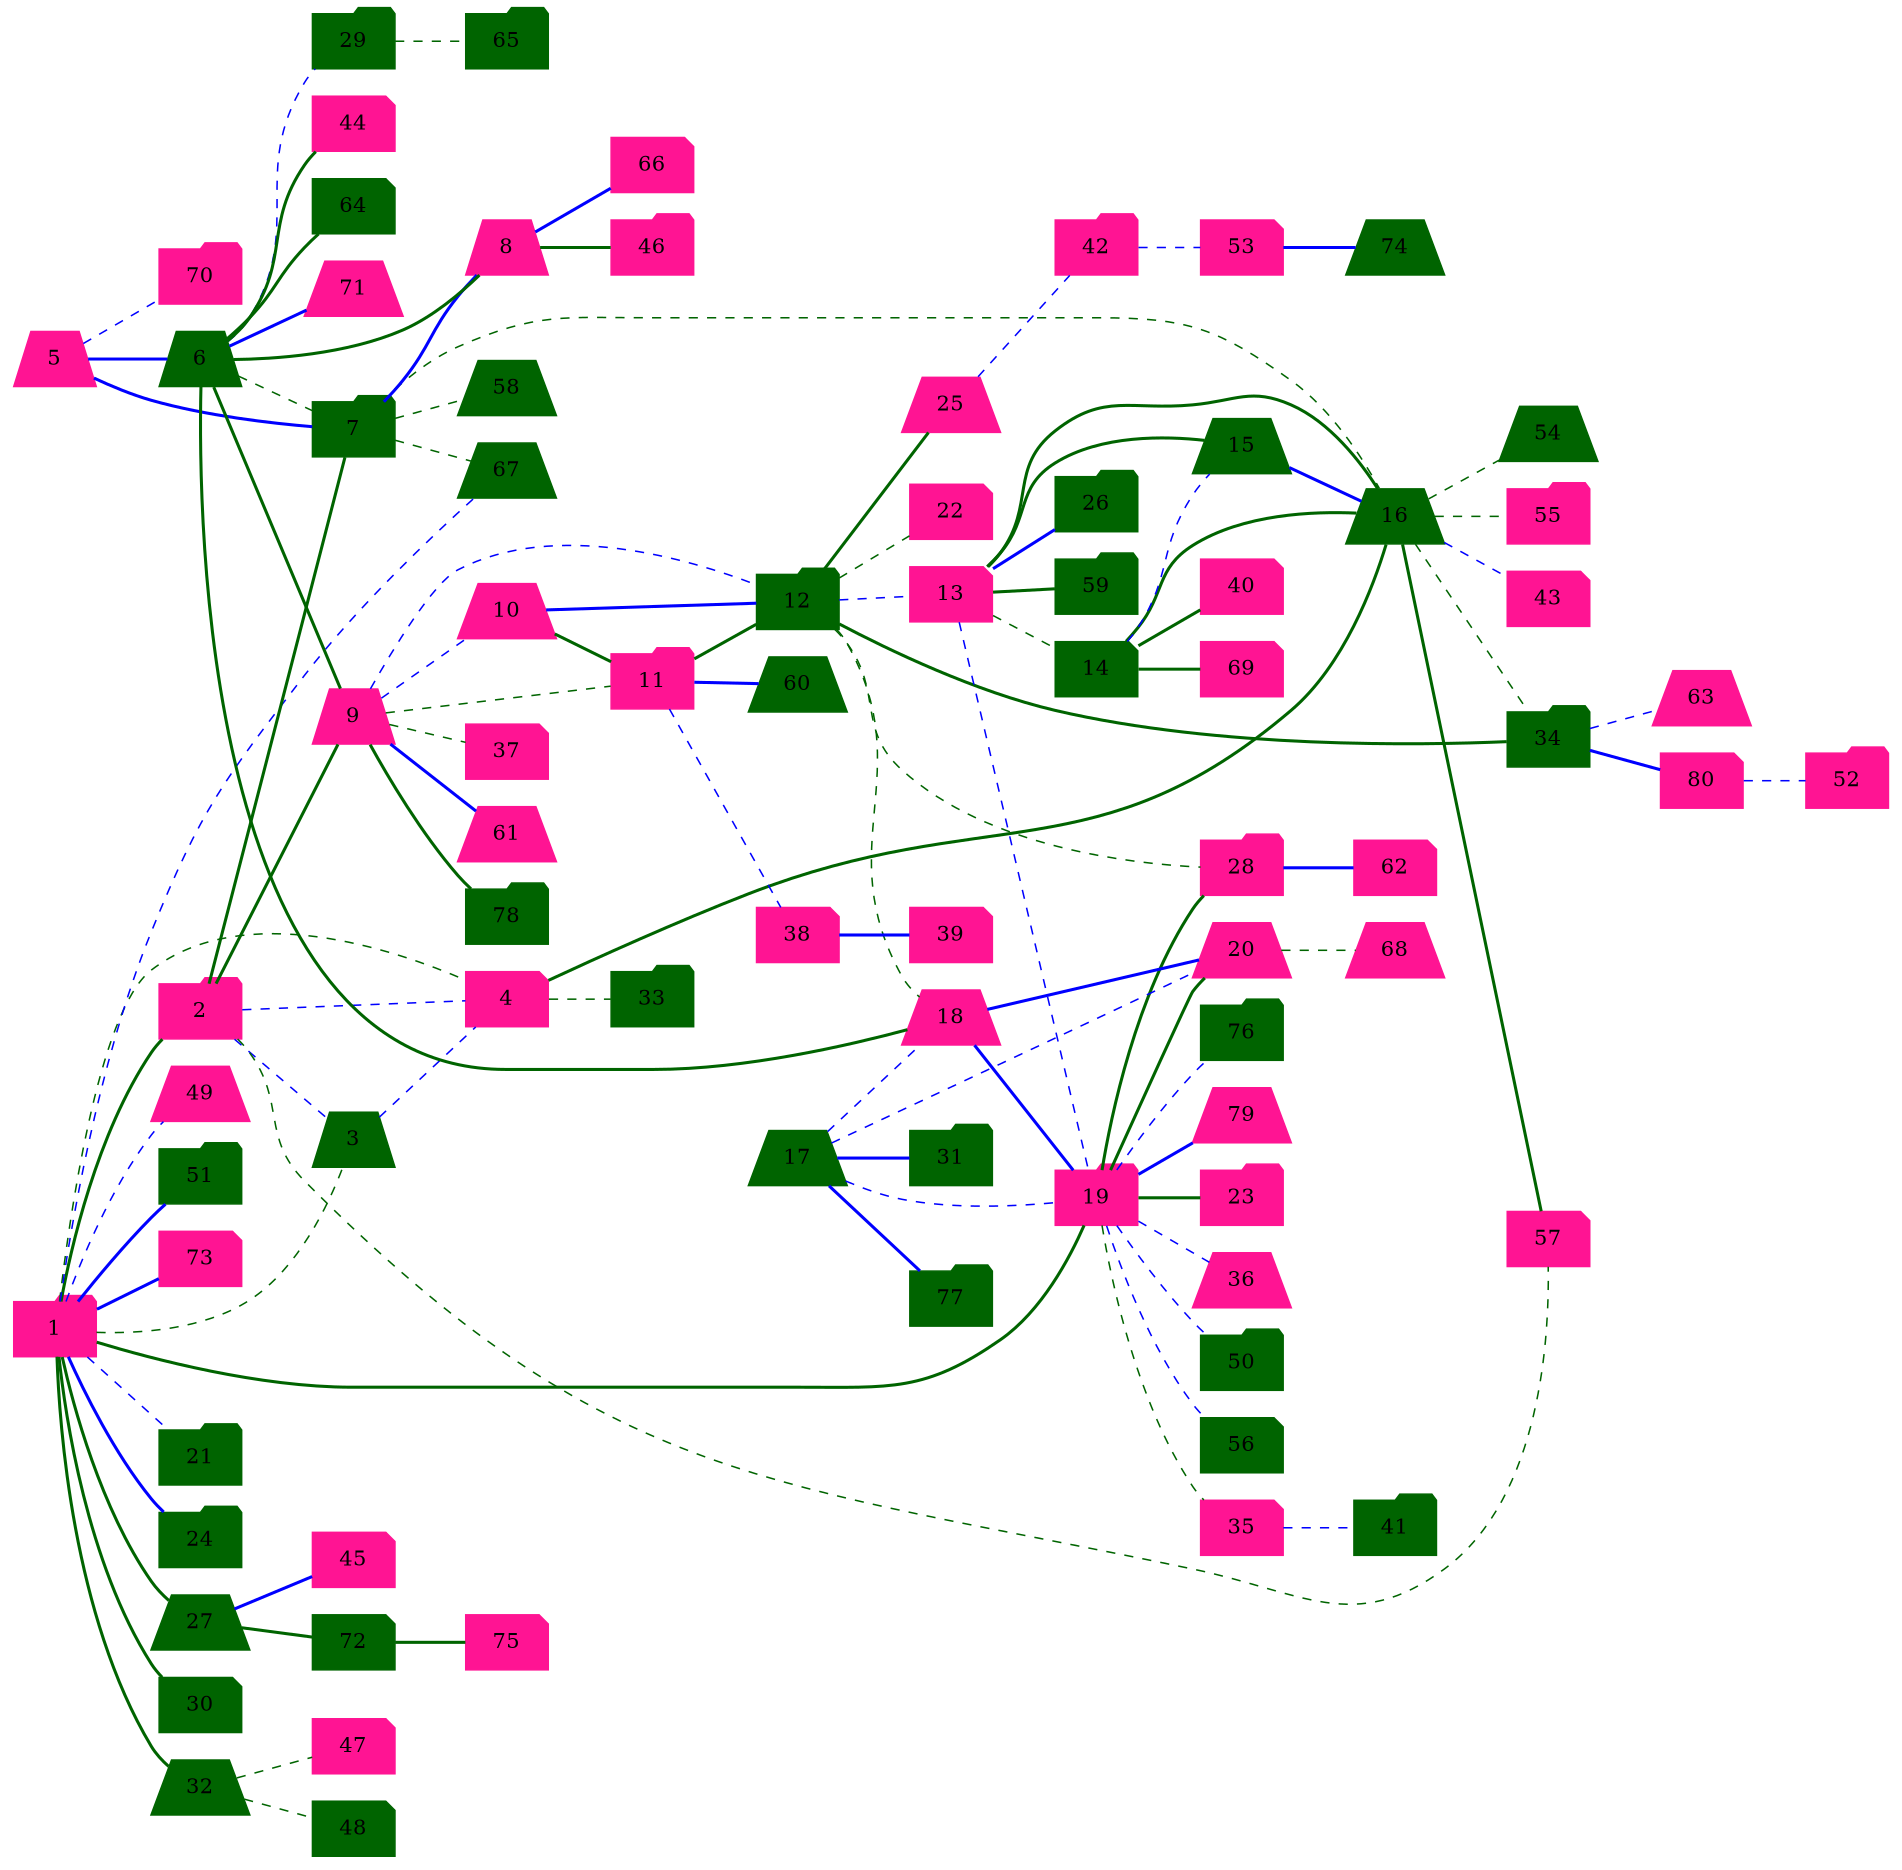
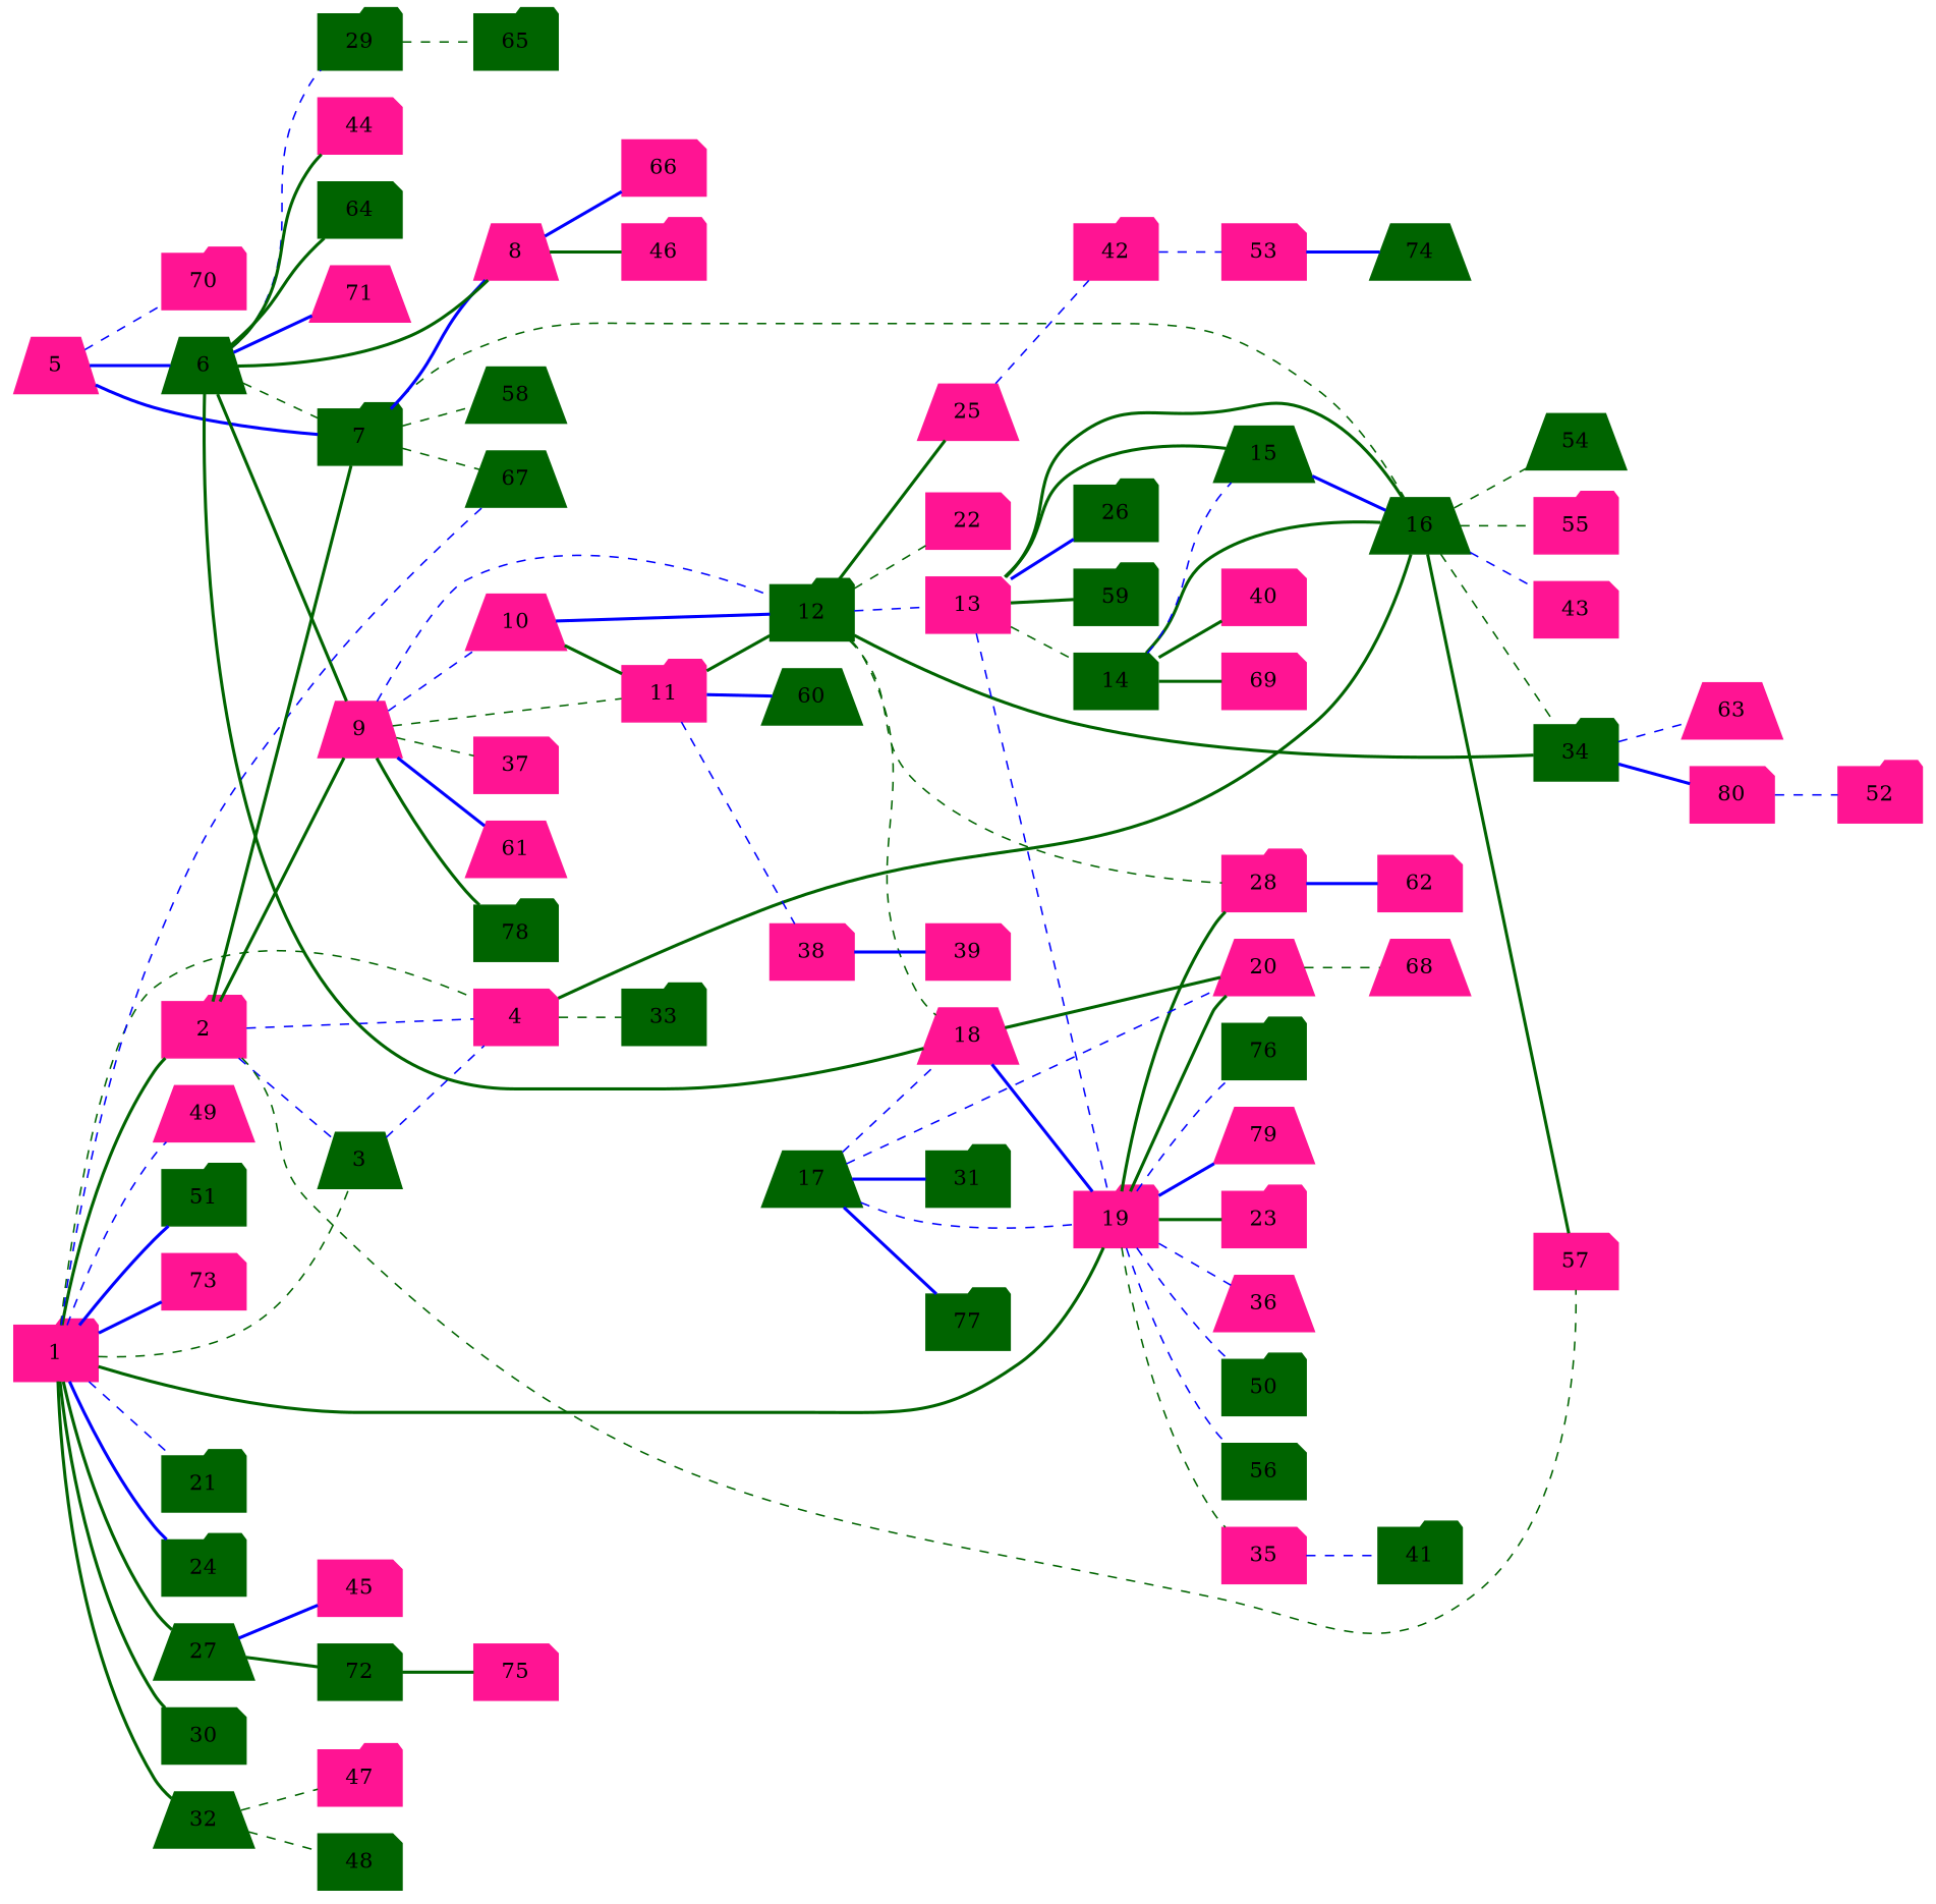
  graph {
    rankdir=LR
    node [color=deeppink shape=folder style=filled]
    edge [color=darkgreen style=bold]
    1
    2
    3 [color=darkgreen shape=trapezium]
    4 [shape=note]
    19
    21 [color=darkgreen]
    24 [color=darkgreen]
    27 [color=darkgreen shape=trapezium]
    30 [color=darkgreen shape=note]
    32 [color=darkgreen shape=trapezium]
    49 [shape=trapezium]
    51 [color=darkgreen]
    67 [color=darkgreen shape=trapezium]
    73 [shape=note]
    7 [color=darkgreen]
    9 [shape=trapezium]
    57 [shape=note]
    16 [color=darkgreen shape=trapezium]
    33 [color=darkgreen]
    28
    20 [shape=trapezium]
    23
    35 [shape=note]
    36 [shape=trapezium]
    50 [color=darkgreen]
    56 [color=darkgreen shape=note]
    76 [color=darkgreen]
    79 [shape=trapezium]
    45 [shape=note]
    72 [color=darkgreen shape=note]
-   47 [shape=note]
+   47
    48 [color=darkgreen shape=note]
    8 [shape=trapezium]
    58 [color=darkgreen shape=trapezium]
    10 [shape=trapezium]
    11
    12 [color=darkgreen]
    37 [shape=note]
    61 [shape=trapezium]
    78 [color=darkgreen]
    34 [color=darkgreen]
    43 [shape=note]
    54 [color=darkgreen shape=trapezium]
    55
    5 [shape=trapezium]
    6 [color=darkgreen shape=trapezium]
    70
    18 [shape=trapezium]
    29 [color=darkgreen]
    44 [shape=note]
    64 [color=darkgreen shape=note]
    71 [shape=trapezium]
    46
    66 [shape=note]
    65 [color=darkgreen]
    38 [shape=note]
    60 [color=darkgreen shape=trapezium]
    13 [shape=note]
    22 [shape=note]
    25 [shape=trapezium]
    39 [shape=note]
    14 [color=darkgreen shape=note]
    15 [color=darkgreen shape=trapezium]
    26 [color=darkgreen]
    59 [color=darkgreen]
    42
    62 [shape=note]
    63 [shape=trapezium]
    80 [shape=note]
    40 [shape=note]
    69 [shape=note]
    17 [color=darkgreen shape=trapezium]
    31 [color=darkgreen]
    77 [color=darkgreen]
    68 [shape=trapezium]
    41 [color=darkgreen]
    53 [shape=note]
    75 [shape=note]
    52
    74 [color=darkgreen shape=trapezium]
    1 -- 2
    1 -- 3 [style=dashed]
    1 -- 4 [style=dashed]
    1 -- 19
    1 -- 21 [color=blue style=dashed]
    1 -- 24 [color=blue]
    1 -- 27
    1 -- 30
    1 -- 32
    1 -- 49 [color=blue style=dashed]
    1 -- 51 [color=blue]
    1 -- 67 [color=blue style=dashed]
    1 -- 73 [color=blue]
    2 -- 3 [color=blue style=dashed]
    2 -- 4 [color=blue style=dashed]
    2 -- 7
    2 -- 9
    2 -- 57 [style=dashed]
    3 -- 4 [color=blue style=dashed]
    4 -- 16
    4 -- 33 [style=dashed]
    19 -- 28
    19 -- 20
    19 -- 23
    19 -- 35 [style=dashed]
    19 -- 36 [color=blue style=dashed]
    19 -- 50 [color=blue style=dashed]
    19 -- 56 [color=blue style=dashed]
    19 -- 76 [color=blue style=dashed]
    19 -- 79 [color=blue]
    27 -- 45 [color=blue]
    27 -- 72
    32 -- 47 [style=dashed]
    32 -- 48 [style=dashed]
    7 -- 67 [style=dashed]
    7 -- 16 [style=dashed]
    7 -- 8 [color=blue]
    7 -- 58 [style=dashed]
    9 -- 10 [color=blue style=dashed]
    9 -- 11 [style=dashed]
    9 -- 12 [color=blue style=dashed]
    9 -- 37 [style=dashed]
    9 -- 61 [color=blue]
    9 -- 78
    16 -- 57
    16 -- 34 [style=dashed]
    16 -- 43 [color=blue style=dashed]
    16 -- 54 [style=dashed]
    16 -- 55 [style=dashed]
    28 -- 62 [color=blue]
    20 -- 68 [style=dashed]
    35 -- 41 [color=blue style=dashed]
    72 -- 75
    8 -- 46
    8 -- 66 [color=blue]
    10 -- 11
    10 -- 12 [color=blue]
    11 -- 12
    11 -- 38 [color=blue style=dashed]
    11 -- 60 [color=blue]
    12 -- 28 [style=dashed]
    12 -- 34
    12 -- 18 [style=dashed]
    12 -- 13 [color=blue style=dashed]
    12 -- 22 [style=dashed]
    12 -- 25
    34 -- 63 [color=blue style=dashed]
    34 -- 80 [color=blue]
    5 -- 7 [color=blue]
    5 -- 6 [color=blue]
    5 -- 70 [color=blue style=dashed]
    6 -- 7 [style=dashed]
    6 -- 9
    6 -- 8
    6 -- 18
    6 -- 29 [color=blue style=dashed]
    6 -- 44
    6 -- 64
    6 -- 71 [color=blue]
    18 -- 19 [color=blue]
-   18 -- 20 [color=blue]
+   18 -- 20
    29 -- 65 [style=dashed]
    38 -- 39 [color=blue]
    13 -- 19 [color=blue style=dashed]
    13 -- 16
    13 -- 14 [style=dashed]
    13 -- 15
    13 -- 26 [color=blue]
    13 -- 59
    25 -- 42 [color=blue style=dashed]
    14 -- 16
    14 -- 15 [color=blue style=dashed]
    14 -- 40
    14 -- 69
    15 -- 16 [color=blue]
    42 -- 53 [color=blue style=dashed]
    80 -- 52 [color=blue style=dashed]
    17 -- 19 [color=blue style=dashed]
    17 -- 20 [color=blue style=dashed]
    17 -- 18 [color=blue style=dashed]
    17 -- 31 [color=blue]
    17 -- 77 [color=blue]
    53 -- 74 [color=blue]
  }
